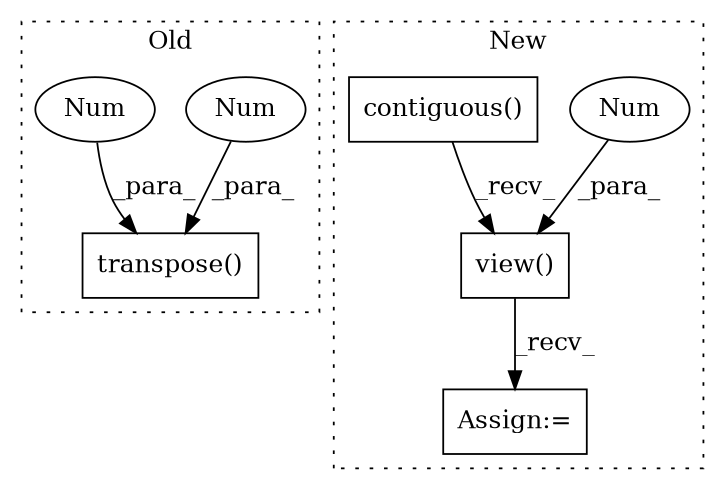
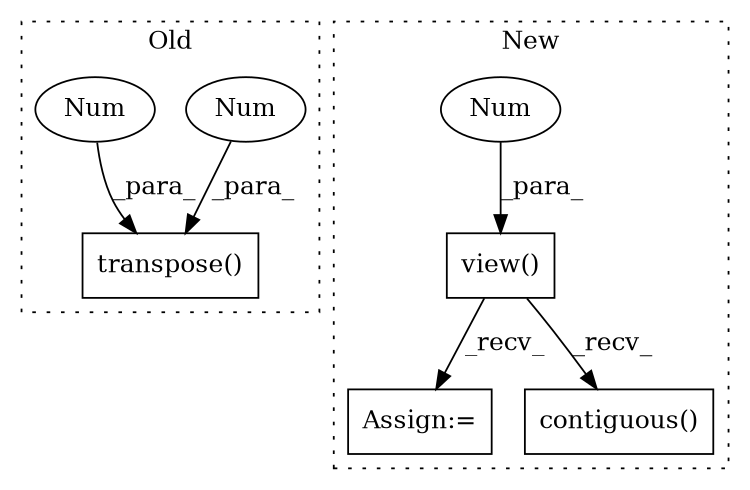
  digraph {
    node [a=75 l=1 shape=box]
    n1 [l="21,1" label="transpose()" s="1542,1566"]
    n2 [a=76 label=Num s=1563 shape=ellipse]
    n3 [a=76 label=Num s=1565 shape=ellipse]
    n4 [l="16,1" label="view()" s="1794,1818"]
    n5 [a=76 l=2 label=Num s=1810 shape=ellipse]
    n6 [a=68 l=3 label="Assign:=" s=1791]
    n7 [l=46 label="contiguous()" s=1722]
    subgraph cluster_1 {
      label=Old
      style=dotted
      n1
      n2
      n3
    }
    subgraph cluster_2 {
      label=New
      style=dotted
      n4
      n5
      n6
      n7
    }
    n2 -> n1 [label=_para_]
    n3 -> n1 [label=_para_]
    n4 -> n6 [label=_recv_]
    n5 -> n4 [label=_para_]
-   n7 -> n4 [label=_recv_]
+   n4 -> n7 [label=_recv_]
  }
